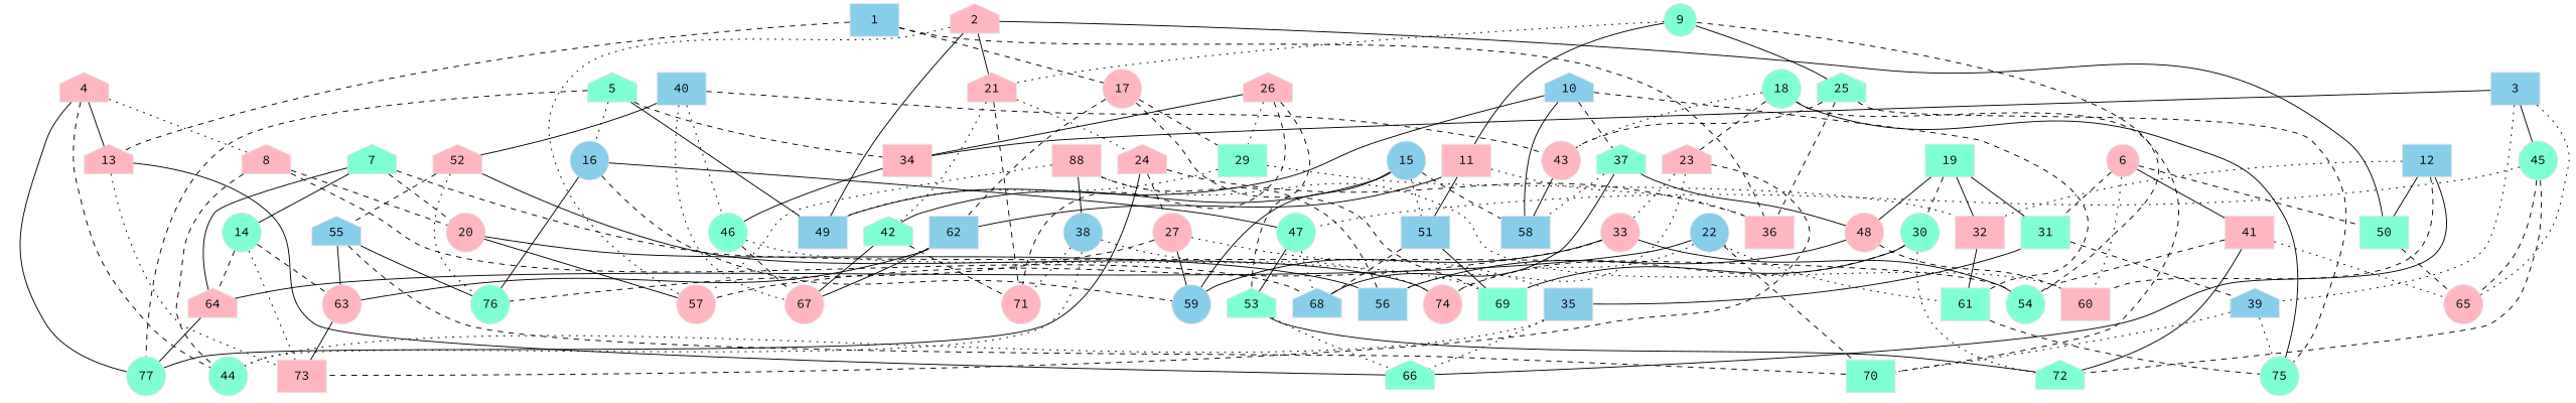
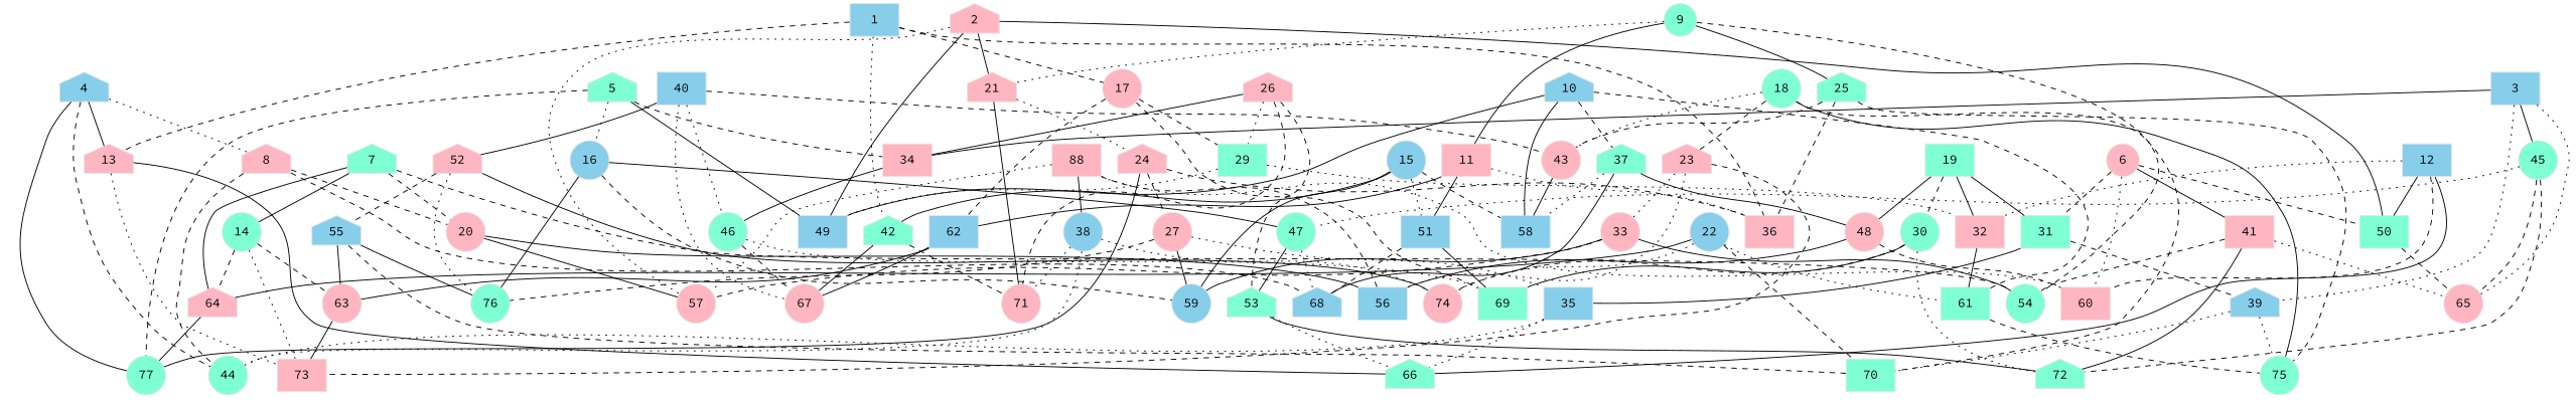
  graph {
    fontname="Source Code Pro"
    node [color=gray90 fillcolor=lightpink fontname="Source Code Pro" shape=circle style=filled]
    edge [fontname="Source Code Pro" style=solid]
    1 [fillcolor=skyblue shape=box]
    13 [shape=house]
    17
    36 [shape=box]
    42 [fillcolor=aquamarine shape=house]
    66 [fillcolor=aquamarine shape=house]
    73 [shape=box]
    62 [fillcolor=skyblue shape=box]
    29 [fillcolor=aquamarine shape=box]
    69 [fillcolor=aquamarine shape=box]
    71
    67
    2 [shape=house]
    21 [shape=house]
    49 [fillcolor=skyblue shape=box]
    50 [fillcolor=aquamarine shape=box]
    57
    24 [shape=house]
    65
    3 [fillcolor=skyblue shape=box]
    34 [shape=box]
    39 [fillcolor=skyblue shape=house]
    45 [fillcolor=aquamarine]
    46 [fillcolor=aquamarine]
    70 [fillcolor=aquamarine shape=box]
    75 [fillcolor=aquamarine]
    47 [fillcolor=aquamarine]
    72 [fillcolor=aquamarine shape=house]
-   4 [shape=house]
+   4 [fillcolor=skyblue shape=house]
    8 [shape=house]
    44 [fillcolor=aquamarine]
    77 [fillcolor=aquamarine]
    20
    68 [fillcolor=skyblue shape=house]
    5 [fillcolor=aquamarine shape=house]
    16 [fillcolor=skyblue]
    59 [fillcolor=skyblue]
    76 [fillcolor=aquamarine]
    6
    31 [fillcolor=aquamarine shape=box]
    41 [shape=box]
    60 [shape=box]
    35 [fillcolor=skyblue shape=box]
    54 [fillcolor=aquamarine]
    7 [fillcolor=aquamarine shape=house]
    14 [fillcolor=aquamarine]
    64 [shape=house]
    63
    56 [fillcolor=skyblue shape=box]
    9 [fillcolor=aquamarine]
    11 [shape=box]
    25 [fillcolor=aquamarine shape=house]
    51 [fillcolor=skyblue shape=box]
    43
    10 [fillcolor=skyblue shape=house]
    37 [fillcolor=aquamarine shape=house]
    58 [fillcolor=skyblue shape=box]
    61 [fillcolor=aquamarine shape=box]
    48
    12 [fillcolor=skyblue shape=box]
    32 [shape=box]
    15 [fillcolor=skyblue]
    53 [fillcolor=aquamarine shape=house]
    18 [fillcolor=aquamarine]
    23 [shape=house]
    33
    19 [fillcolor=aquamarine shape=box]
    30 [fillcolor=aquamarine]
    74
    27
    22 [fillcolor=skyblue]
    26 [shape=house]
    n73 [label=88 shape=box]
    38 [fillcolor=skyblue]
    40 [fillcolor=skyblue shape=box]
    52 [shape=house]
    55 [fillcolor=skyblue shape=house]
    1 -- 13 [style=dashed]
    1 -- 17 [style=dashed]
    1 -- 36 [style=dashed]
-   21 -- 42 [style=dotted]
+   1 -- 42 [style=dotted]
    13 -- 66
    13 -- 73 [style=dotted]
    17 -- 62 [style=dashed]
    17 -- 29 [style=dashed]
    17 -- 69 [style=dashed]
    42 -- 71 [style=dashed]
    42 -- 67
    62 -- 67
    62 -- 63
    29 -- 49 [style=dotted]
    29 -- 32 [style=dotted]
    2 -- 21
    2 -- 49
    2 -- 50
    2 -- 57 [style=dotted]
-   21 -- 71 [style=dashed]
+   21 -- 71
    21 -- 24 [style=dotted]
    50 -- 65 [style=dashed]
    24 -- 36 [style=dashed]
    24 -- 77
    24 -- 27 [style=dashed]
    3 -- 65 [style=dotted]
    3 -- 34
    3 -- 39 [style=dotted]
    3 -- 45
    34 -- 46
    39 -- 70 [style=dotted]
    39 -- 75 [style=dotted]
    45 -- 65 [style=dashed]
    45 -- 47 [style=dotted]
    45 -- 72 [style=dashed]
    46 -- 69 [style=dotted]
    46 -- 67 [style=dashed]
    47 -- 68 [style=dotted]
    47 -- 53
    4 -- 13
    4 -- 8 [style=dotted]
    4 -- 44 [style=dashed]
    4 -- 77
    8 -- 44 [style=dashed]
    8 -- 20 [style=dashed]
    8 -- 68 [style=dashed]
    20 -- 57
    20 -- 56
    5 -- 49
    5 -- 34 [style=dashed]
    5 -- 77 [style=dashed]
    5 -- 16 [style=dotted]
    16 -- 47
    16 -- 59 [style=dashed]
    16 -- 76
    6 -- 50 [style=dashed]
    6 -- 31 [style=dashed]
    6 -- 41
    6 -- 60 [style=dotted]
    31 -- 39 [style=dashed]
    31 -- 35
    41 -- 65 [style=dotted]
    41 -- 72
    41 -- 54 [style=dashed]
    35 -- 66 [style=dotted]
    35 -- 44 [style=dotted]
    7 -- 20 [style=dashed]
    7 -- 54 [style=dashed]
    7 -- 14
    7 -- 64
    14 -- 73 [style=dotted]
    14 -- 64 [style=dashed]
    14 -- 63 [style=dashed]
    64 -- 77
    63 -- 73
    9 -- 21 [style=dotted]
    9 -- 54 [style=dashed]
    9 -- 11
    9 -- 25
    11 -- 36 [style=dotted]
    11 -- 62
    11 -- 51
    25 -- 36 [style=dashed]
    25 -- 75 [style=dashed]
    25 -- 43 [style=dashed]
    51 -- 69
    51 -- 68 [style=dashed]
    43 -- 58
    10 -- 49
    10 -- 37 [style=dashed]
    10 -- 58
    10 -- 61 [style=dashed]
    37 -- 68
    37 -- 58 [style=dotted]
    37 -- 48
    61 -- 75 [style=dashed]
    48 -- 60 [style=dashed]
    48 -- 56
    12 -- 66
    12 -- 50
    12 -- 60 [style=dashed]
    12 -- 32 [style=dotted]
    32 -- 61
    15 -- 42
    15 -- 59
    15 -- 51 [style=dotted]
    15 -- 58 [style=dashed]
    53 -- 66 [style=dotted]
    53 -- 72
    18 -- 70 [style=dashed]
    18 -- 75
    18 -- 43 [style=dotted]
    18 -- 23 [style=dashed]
    23 -- 73 [style=dashed]
    23 -- 56 [style=dotted]
    23 -- 33 [style=dotted]
    33 -- 57 [style=dashed]
    33 -- 59
    33 -- 54
    19 -- 31
    19 -- 48
    19 -- 32
    19 -- 30 [style=dashed]
    30 -- 69
    30 -- 72 [style=dotted]
    30 -- 74 [style=dashed]
    27 -- 59
    27 -- 76 [style=dashed]
    27 -- 35 [style=dotted]
    22 -- 70 [style=dashed]
    22 -- 64
    22 -- 61 [style=dotted]
    22 -- 74 [style=dotted]
    26 -- 29 [style=dotted]
    26 -- 71 [style=dashed]
    26 -- 34
    26 -- 53 [style=dashed]
    n73 -- 57 [style=dotted]
    n73 -- 60 [style=dotted]
    n73 -- 56 [style=dashed]
    n73 -- 38
    38 -- 71 [style=dotted]
    38 -- 44 [style=dotted]
    38 -- 74 [style=dotted]
    40 -- 67 [style=dotted]
    40 -- 46 [style=dotted]
    40 -- 43 [style=dashed]
    40 -- 52
    52 -- 76 [style=dotted]
    52 -- 74
    52 -- 55 [style=dashed]
    55 -- 70 [style=dashed]
    55 -- 76
    55 -- 63
  }
